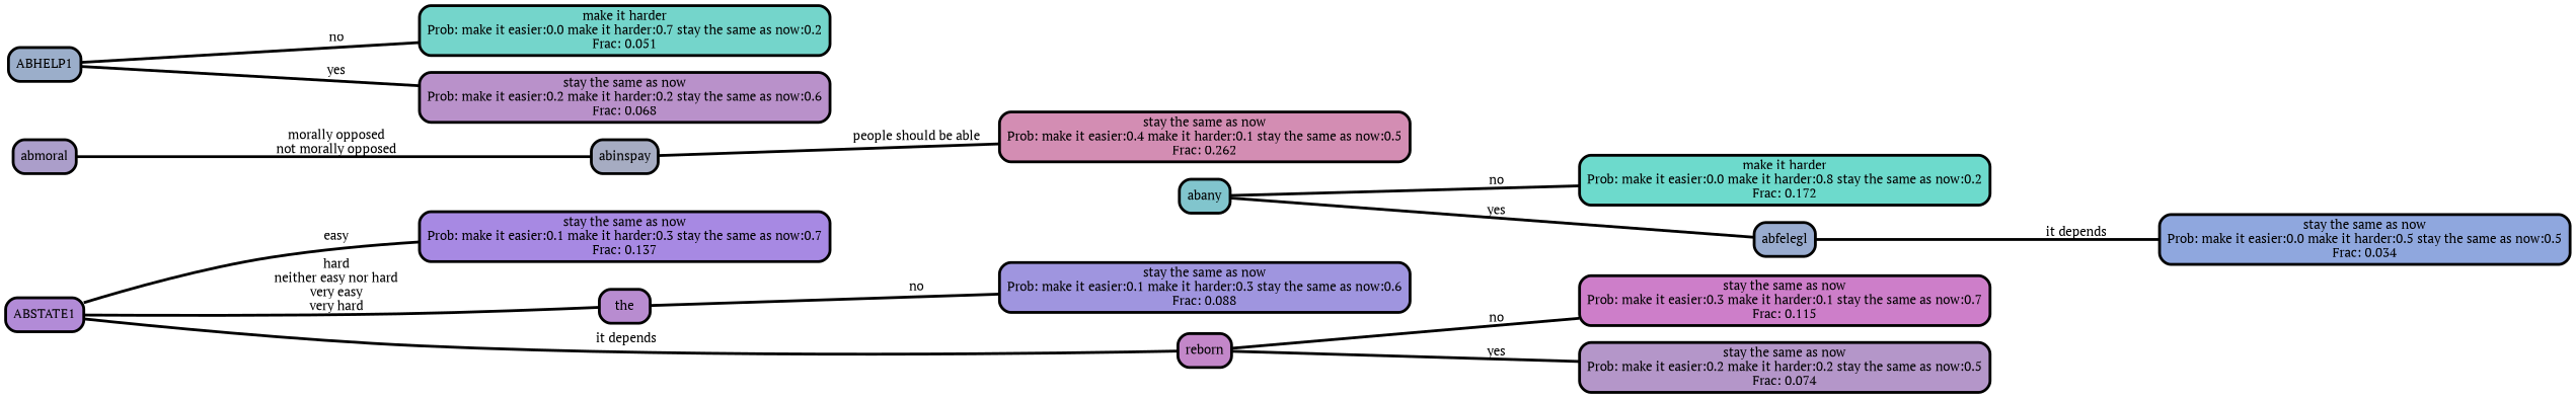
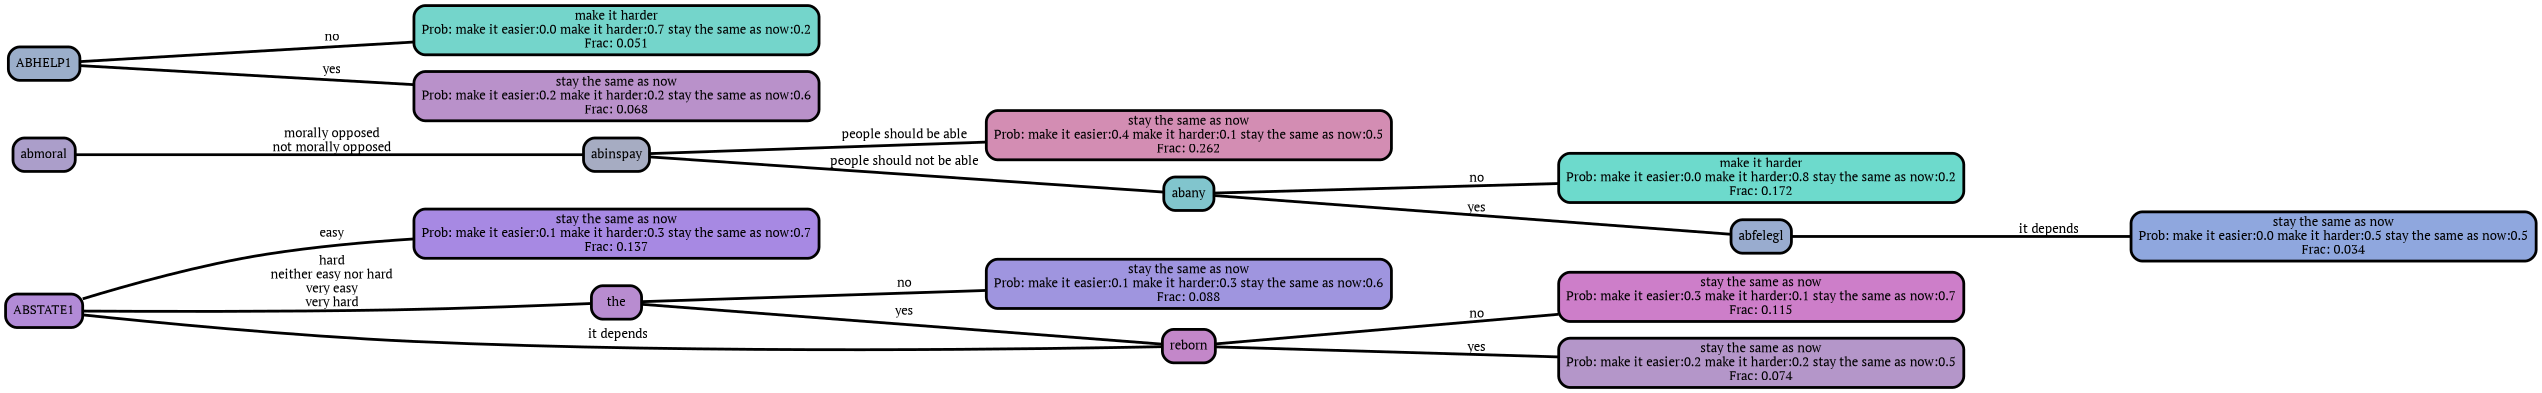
  graph {
    fontname="PT Serif"
    rankdir=LR
    ranksep="0 equally"
    splines=straight
    node [color=black fontcolor=black fontname="PT Serif" penwidth=3 shape=box style="filled, rounded"]
    edge [color=black fontname="PT Serif" penwidth=3]
    n1 [fillcolor="#a789e3" label="stay the same as now\nProb: make it easier:0.1 make it harder:0.3 stay the same as now:0.7\nFrac: 0.137"]
    n2 [fillcolor="#b28bd7" label=ABSTATE1]
    n3 [fillcolor="#b88cd0" label=the]
    n4 [fillcolor="#9f95df" label="stay the same as now\nProb: make it easier:0.1 make it harder:0.3 stay the same as now:0.6\nFrac: 0.088"]
    n5 [fillcolor="#c387c9" label=reborn]
    n6 [fillcolor="#cd7ec9" label="stay the same as now\nProb: make it easier:0.3 make it harder:0.1 stay the same as now:0.7\nFrac: 0.115"]
    n7 [fillcolor="#b496c9" label="stay the same as now\nProb: make it easier:0.2 make it harder:0.2 stay the same as now:0.5\nFrac: 0.074"]
    n8 [fillcolor="#ab9eca" label=abmoral]
    n9 [fillcolor="#a6acc2" label=abinspay]
    n10 [fillcolor="#d38db3" label="stay the same as now\nProb: make it easier:0.4 make it harder:0.1 stay the same as now:0.5\nFrac: 0.262"]
    n11 [fillcolor="#81c5cd" label=abany]
    n12 [fillcolor="#6ddacc" label="make it harder\nProb: make it easier:0.0 make it harder:0.8 stay the same as now:0.2\nFrac: 0.172"]
    n13 [fillcolor="#99accf" label=abfelegl]
    n14 [fillcolor="#8fa7de" label="stay the same as now\nProb: make it easier:0.0 make it harder:0.5 stay the same as now:0.5\nFrac: 0.034"]
    n15 [fillcolor="#9baeca" label=ABHELP1]
    n16 [fillcolor="#74d5cb" label="make it harder\nProb: make it easier:0.0 make it harder:0.7 stay the same as now:0.2\nFrac: 0.051"]
    n17 [fillcolor="#b991ca" label="stay the same as now\nProb: make it easier:0.2 make it harder:0.2 stay the same as now:0.6\nFrac: 0.068"]
    subgraph sub_1 {
      rank=same
    }
    n2 -- n1 [label=" easy"]
    n2 -- n3 [label=" hard\n neither easy nor hard\n very easy\n very hard"]
    n3 -- n4 [label=" no"]
+   n3 -- n5 [label=" yes"]
    n5 -- n2 [label=" it depends"]
    n5 -- n6 [label=" no"]
    n5 -- n7 [label=" yes"]
    n8 -- n9 [label=" morally opposed\n not morally opposed"]
    n9 -- n10 [label=" people should be able"]
+   n9 -- n11 [label=" people should not be able"]
    n11 -- n12 [label=" no"]
    n11 -- n13 [label=" yes"]
    n13 -- n14 [label=" it depends"]
    n15 -- n16 [label=" no"]
    n15 -- n17 [label=" yes"]
  }
